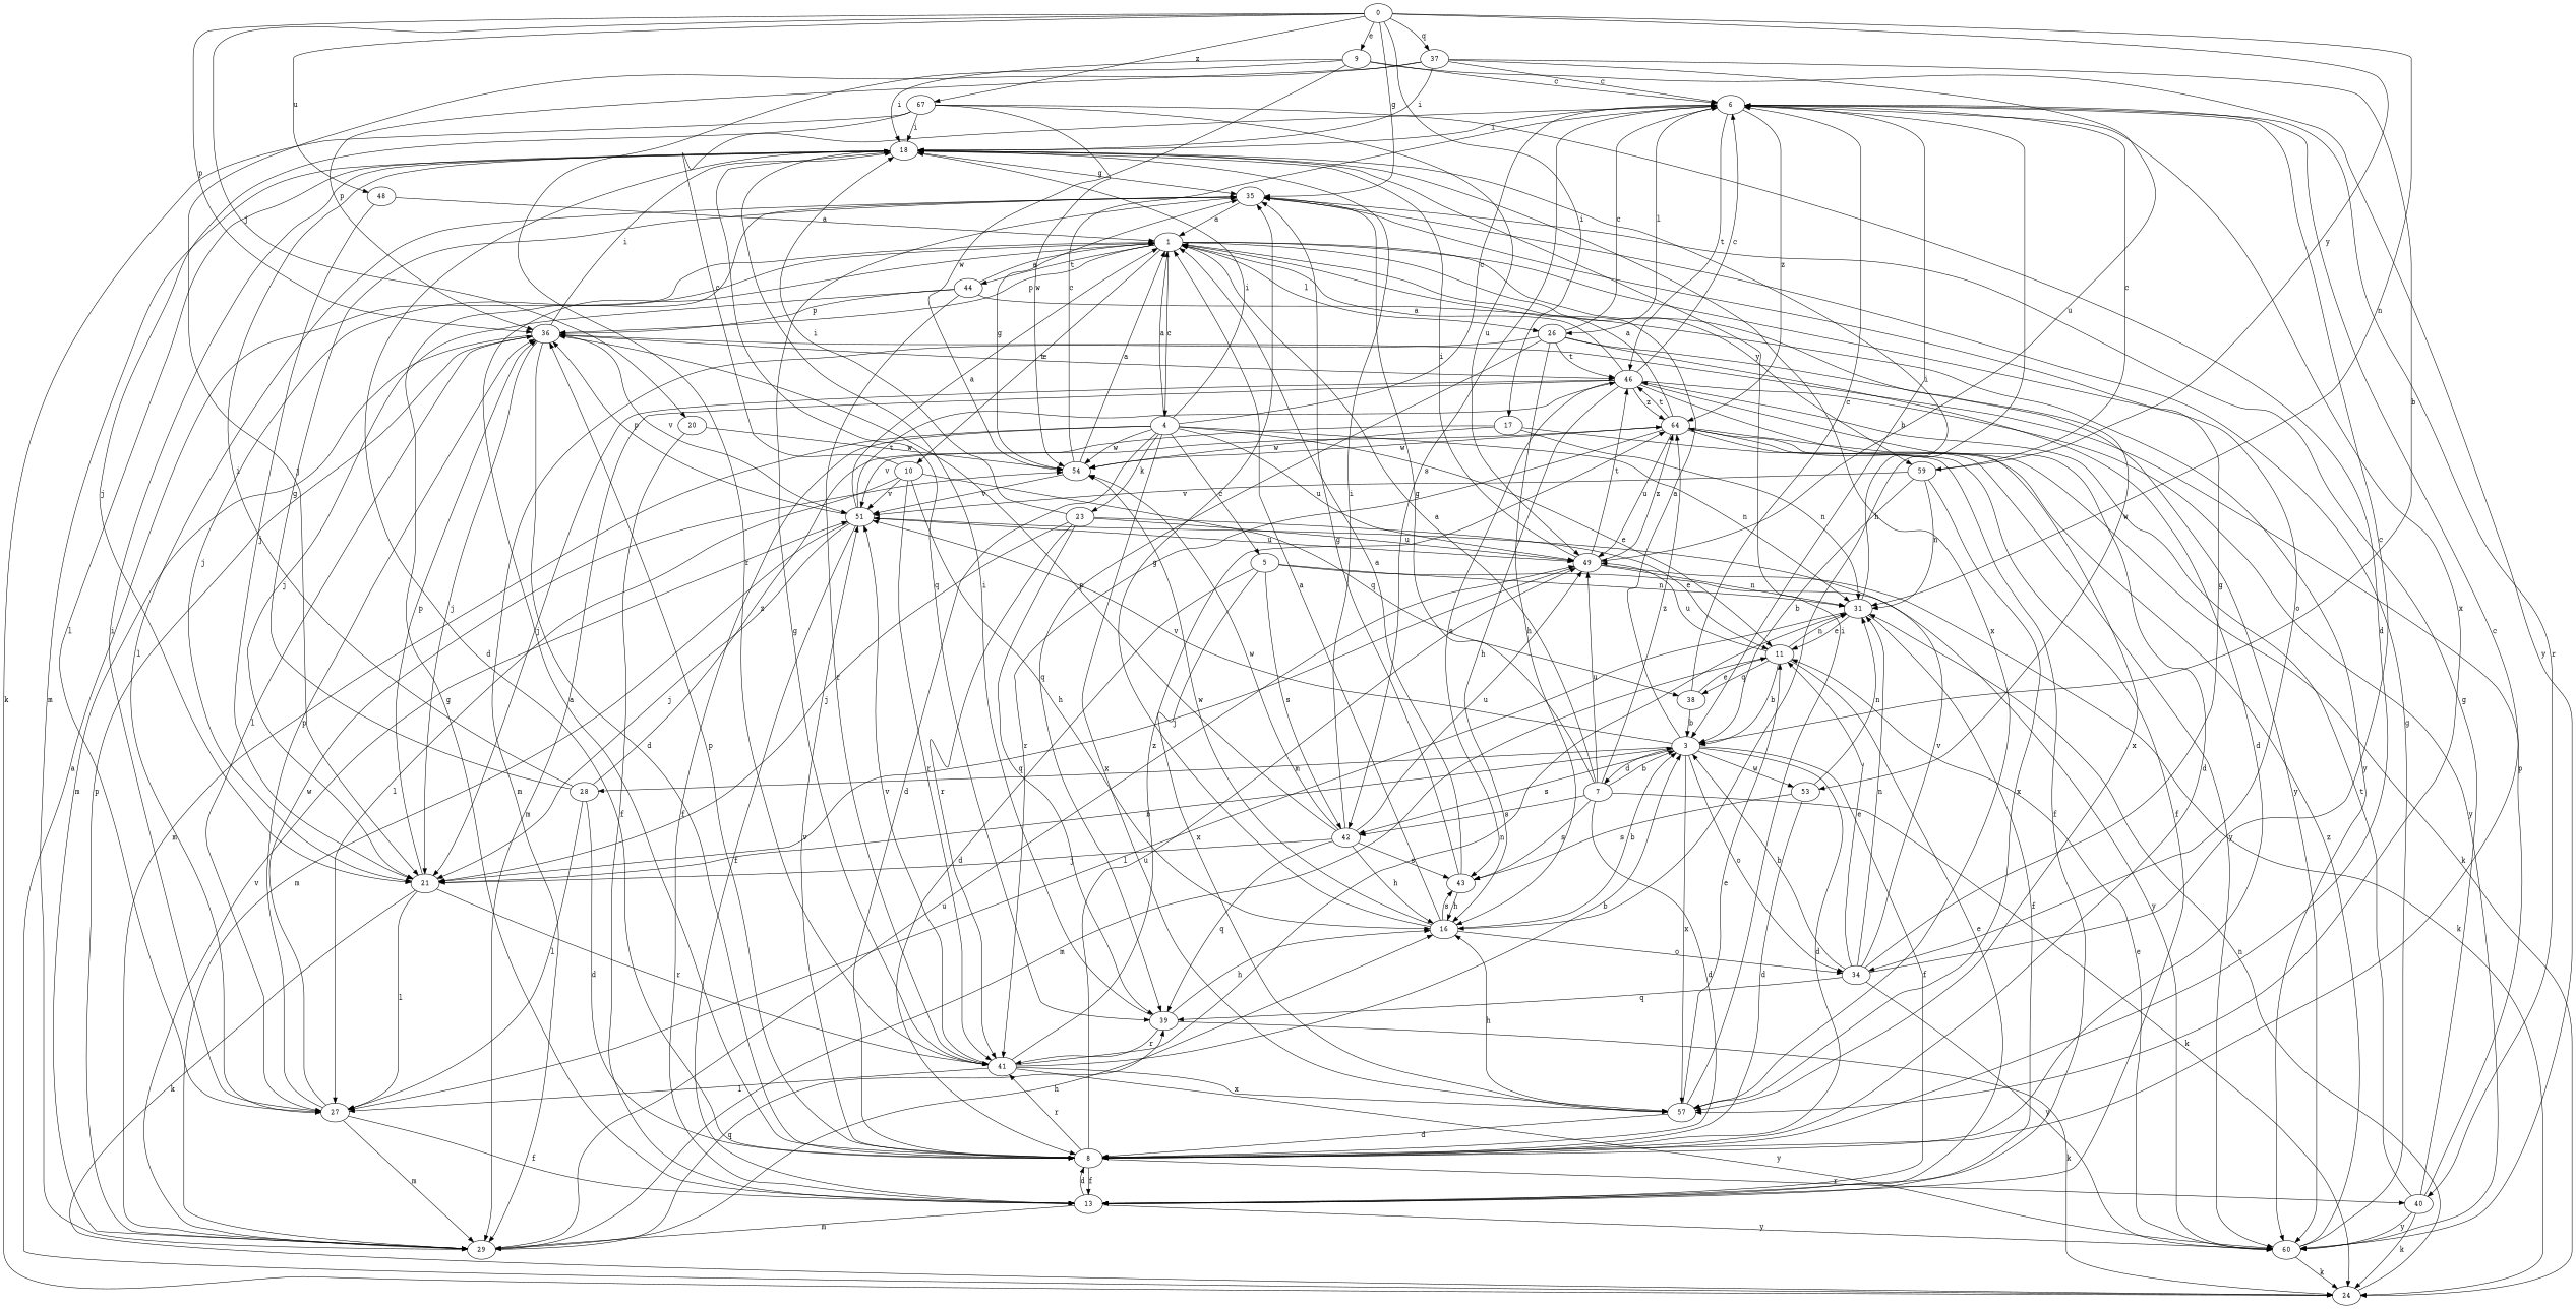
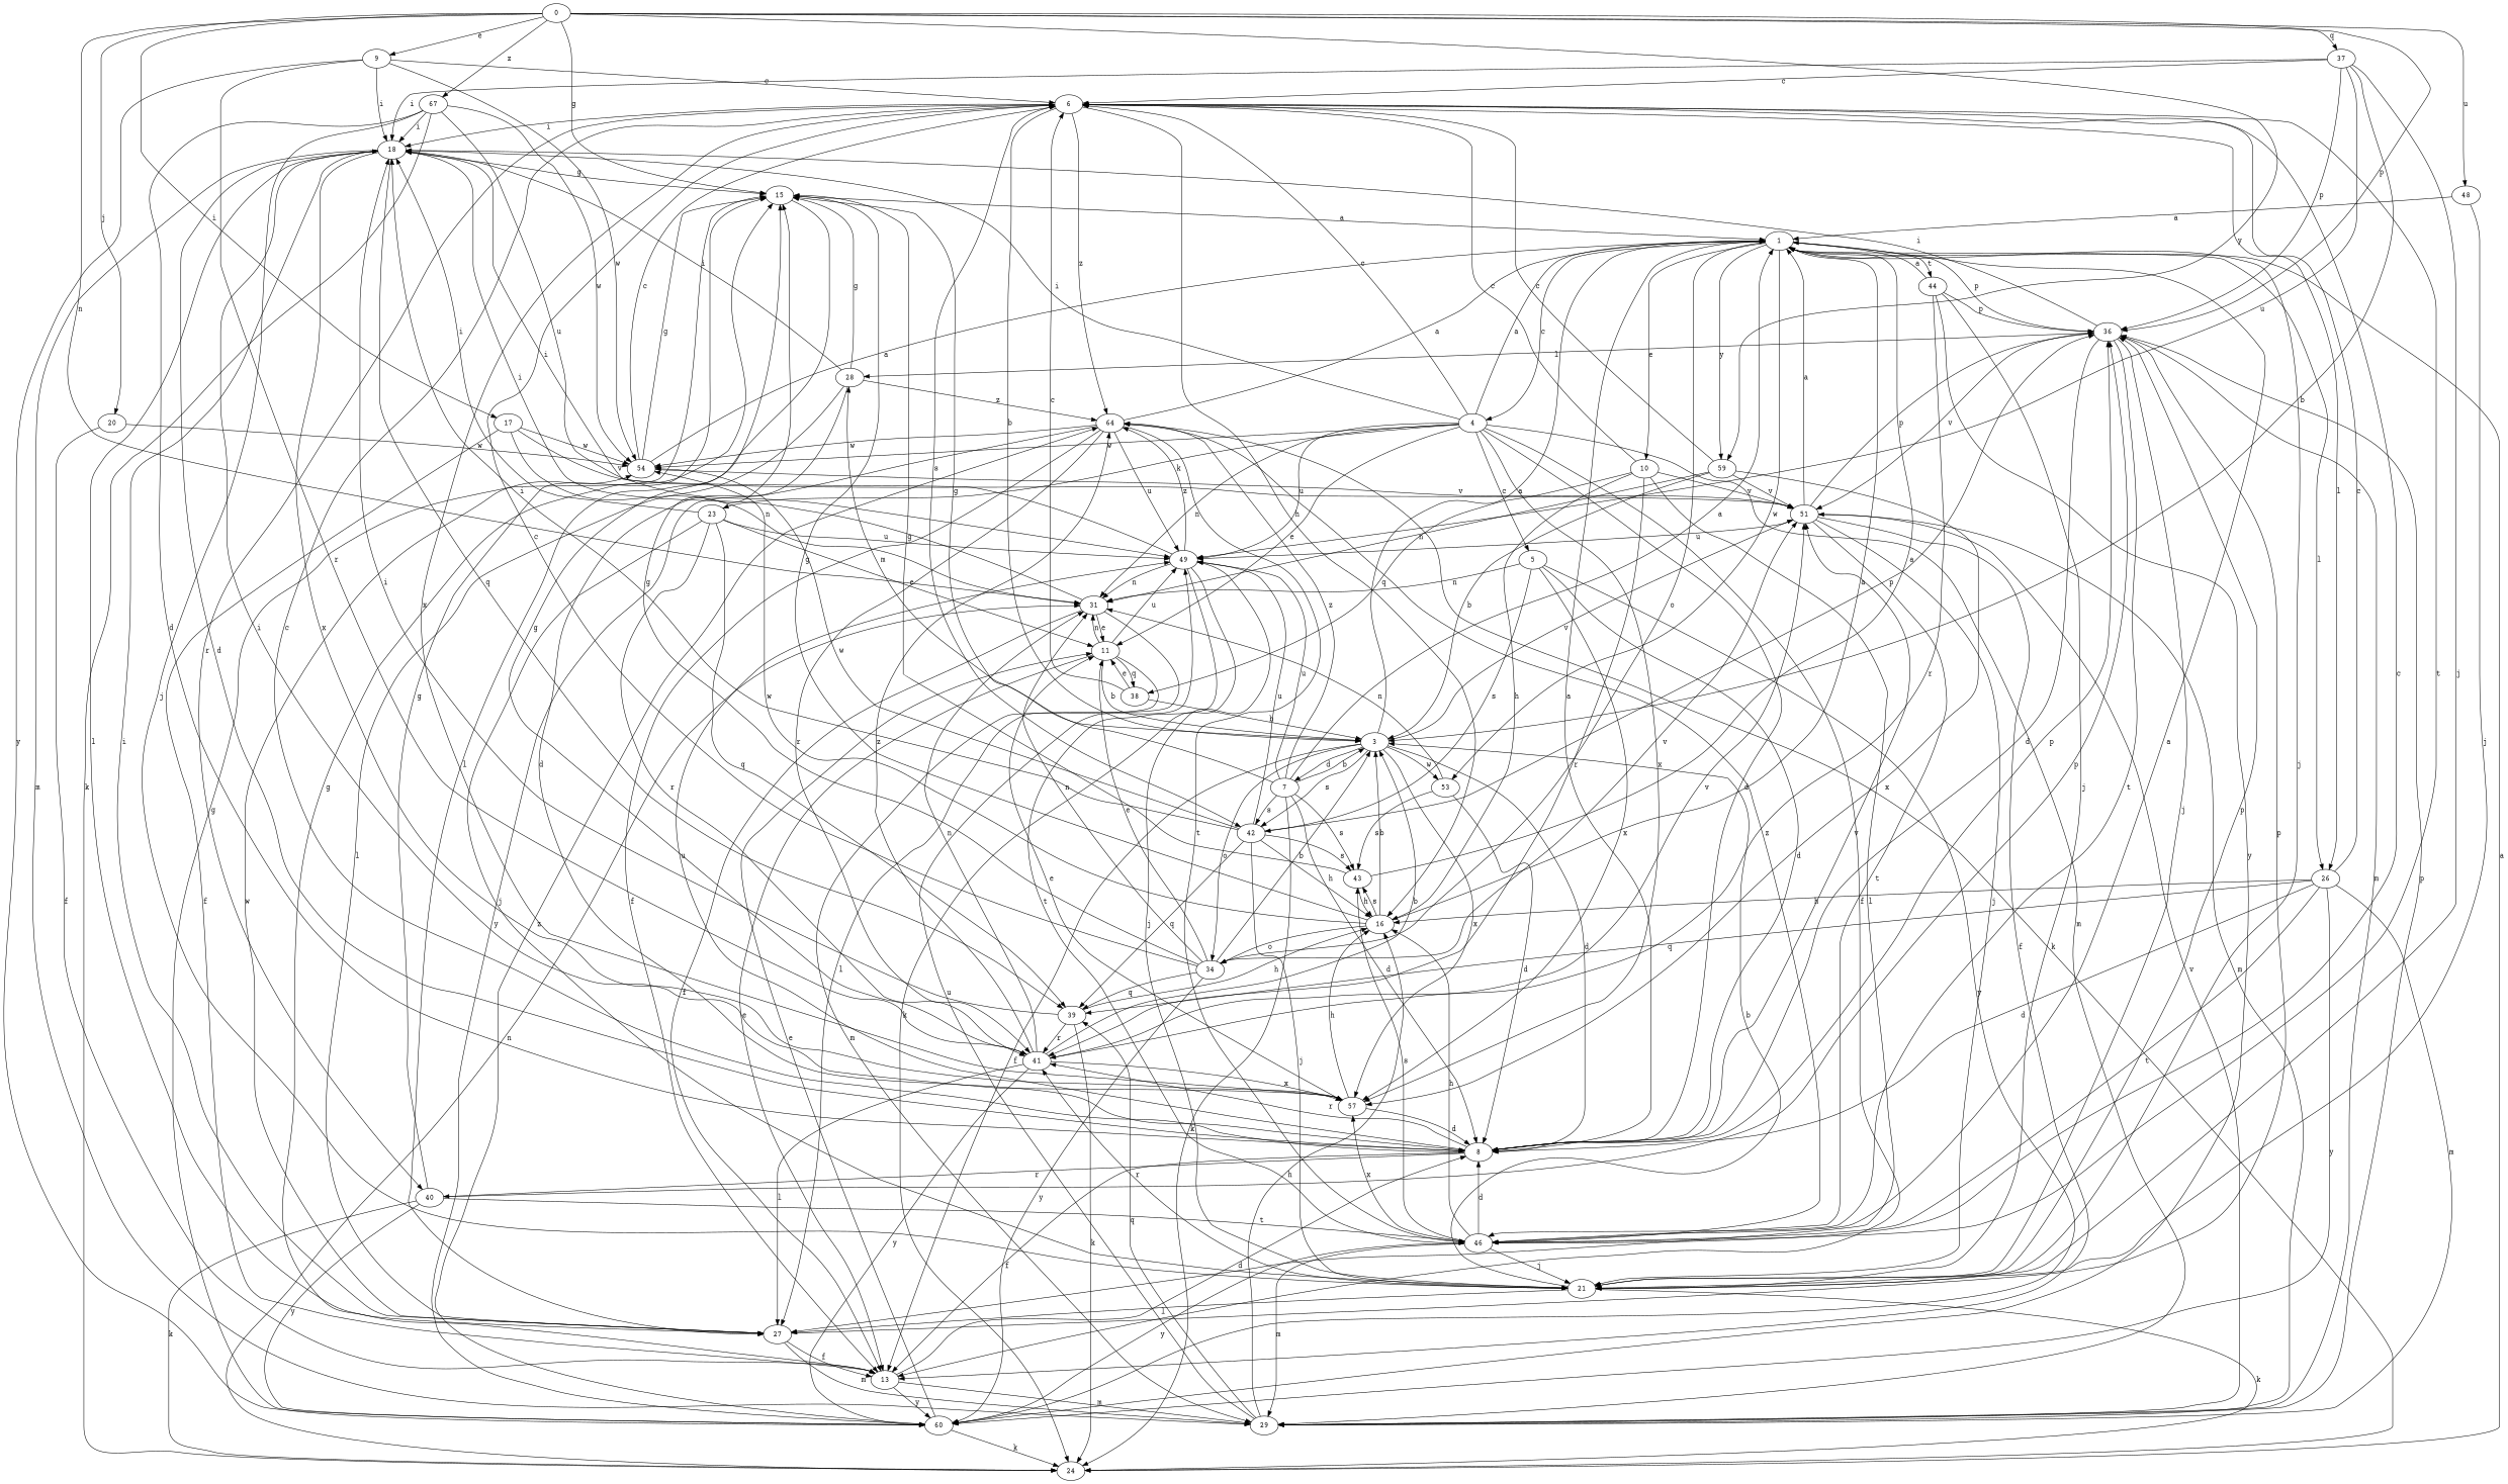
  strict digraph {
    fontname="Courier Prime"
    node [fontname="Courier Prime"]
    edge [fontname="Courier Prime"]
    0
    9
-   15 [label=35]
+   15
    17
    20
    31
    36
    37
    48
    59
    n11 [label=67]
    6
    18
    54
    60
    41
    1
    27
    13
    51
    11
    21
    8
    29
    46
    3
    49
    57
    24
    4
    10
    26
    34
    44
    53
    5
    23
    16
    38
    39
    43
    7
    28
    42
    64
    40
    0 -> 9 [label=e]
    0 -> 15 [label=g]
    0 -> 17 [label=i]
    0 -> 20 [label=j]
    0 -> 31 [label=n]
    0 -> 36 [label=p]
    0 -> 37 [label=q]
    0 -> 48 [label=u]
    0 -> 59 [label=y]
    0 -> n11 [label=z]
    9 -> 6 [label=c]
    9 -> 18 [label=i]
    9 -> 54 [label=w]
    9 -> 60 [label=y]
    9 -> 41 [label=r]
    15 -> 1 [label=a]
    15 -> 27 [label=l]
    17 -> 31 [label=n]
    17 -> 54 [label=w]
    17 -> 13 [label=f]
    17 -> 51 [label=v]
    20 -> 54 [label=w]
    20 -> 13 [label=f]
    31 -> 18 [label=i]
    31 -> 27 [label=l]
    31 -> 13 [label=f]
    31 -> 11 [label=e]
    36 -> 18 [label=i]
-   36 -> 27 [label=l]
+   36 -> 28 [label=l]
    36 -> 51 [label=v]
    36 -> 21 [label=j]
    36 -> 8 [label=d]
    36 -> 29 [label=m]
    36 -> 46 [label=t]
    37 -> 36 [label=p]
    37 -> 6 [label=c]
    37 -> 18 [label=i]
    37 -> 21 [label=j]
    37 -> 3 [label=b]
    37 -> 49 [label=u]
    48 -> 1 [label=a]
    48 -> 21 [label=j]
    59 -> 31 [label=n]
    59 -> 6 [label=c]
    59 -> 51 [label=v]
    59 -> 3 [label=b]
    59 -> 57 [label=x]
    n11 -> 18 [label=i]
    n11 -> 54 [label=w]
    n11 -> 21 [label=j]
    n11 -> 8 [label=d]
    n11 -> 49 [label=u]
    n11 -> 24 [label=k]
    6 -> 18 [label=i]
    6 -> 46 [label=t]
    6 -> 3 [label=b]
    6 -> 57 [label=x]
    6 -> 26 [label=l]
    6 -> 16 [label=h]
    6 -> 42 [label=s]
    6 -> 64 [label=z]
    6 -> 40 [label=r]
    18 -> 15 [label=g]
    18 -> 27 [label=l]
    18 -> 8 [label=d]
    18 -> 29 [label=m]
    18 -> 57 [label=x]
    18 -> 39 [label=q]
    54 -> 15 [label=g]
    54 -> 6 [label=c]
    54 -> 1 [label=a]
    54 -> 51 [label=v]
    60 -> 15 [label=g]
    60 -> 11 [label=e]
    60 -> 24 [label=k]
    60 -> 64 [label=z]
    41 -> 15 [label=g]
    41 -> 31 [label=n]
    41 -> 60 [label=y]
    41 -> 27 [label=l]
    41 -> 51 [label=v]
    41 -> 3 [label=b]
    41 -> 57 [label=x]
    41 -> 64 [label=z]
    1 -> 36 [label=p]
    1 -> 59 [label=y]
    1 -> 21 [label=j]
    1 -> 4 [label=c]
    1 -> 10 [label=e]
    1 -> 26 [label=l]
    1 -> 34 [label=o]
    1 -> 44 [label=t]
    1 -> 53 [label=w]
    27 -> 36 [label=p]
    27 -> 18 [label=i]
    27 -> 54 [label=w]
    27 -> 13 [label=f]
    27 -> 29 [label=m]
    13 -> 15 [label=g]
    13 -> 60 [label=y]
    13 -> 8 [label=d]
    13 -> 29 [label=m]
    51 -> 36 [label=p]
    51 -> 1 [label=a]
    51 -> 13 [label=f]
    51 -> 21 [label=j]
    51 -> 29 [label=m]
    51 -> 46 [label=t]
    51 -> 49 [label=u]
    11 -> 31 [label=n]
    11 -> 13 [label=e]
    11 -> 29 [label=m]
    11 -> 3 [label=b]
    11 -> 49 [label=u]
    11 -> 38 [label=q]
    21 -> 36 [label=p]
    21 -> 41 [label=r]
    21 -> 27 [label=l]
    21 -> 3 [label=b]
    21 -> 24 [label=k]
    8 -> 36 [label=p]
    8 -> 6 [label=c]
    8 -> 41 [label=r]
    8 -> 1 [label=a]
    8 -> 13 [label=f]
    8 -> 51 [label=v]
    8 -> 49 [label=u]
    8 -> 40 [label=r]
    29 -> 36 [label=p]
    29 -> 51 [label=v]
    29 -> 49 [label=u]
    29 -> 16 [label=h]
    29 -> 39 [label=q]
    46 -> 6 [label=c]
    46 -> 60 [label=y]
    46 -> 1 [label=a]
    46 -> 21 [label=j]
    46 -> 8 [label=d]
    46 -> 29 [label=m]
    46 -> 57 [label=x]
    46 -> 16 [label=h]
    46 -> 43 [label=s]
    46 -> 64 [label=z]
    3 -> 1 [label=a]
    3 -> 13 [label=f]
    3 -> 51 [label=v]
    3 -> 8 [label=d]
    3 -> 57 [label=x]
    3 -> 34 [label=o]
    3 -> 53 [label=w]
    3 -> 7 [label=d]
    3 -> 28 [label=m]
    3 -> 42 [label=s]
    49 -> 31 [label=n]
    49 -> 18 [label=i]
    49 -> 21 [label=j]
    49 -> 46 [label=t]
    49 -> 24 [label=k]
    49 -> 64 [label=z]
    57 -> 18 [label=i]
    57 -> 11 [label=e]
    57 -> 8 [label=d]
    57 -> 16 [label=h]
    24 -> 31 [label=n]
    24 -> 1 [label=a]
    4 -> 31 [label=n]
    4 -> 6 [label=c]
    4 -> 18 [label=i]
    4 -> 54 [label=w]
    4 -> 1 [label=a]
    4 -> 13 [label=f]
    4 -> 11 [label=e]
    4 -> 8 [label=d]
    4 -> 29 [label=m]
    4 -> 49 [label=u]
    4 -> 57 [label=x]
    4 -> 5 [label=c]
    4 -> 23 [label=k]
    10 -> 6 [label=c]
    10 -> 41 [label=r]
    10 -> 27 [label=l]
    10 -> 51 [label=v]
    10 -> 16 [label=h]
    10 -> 38 [label=q]
    26 -> 6 [label=c]
    26 -> 60 [label=y]
    26 -> 8 [label=d]
    26 -> 29 [label=m]
    26 -> 46 [label=t]
    26 -> 16 [label=h]
    26 -> 39 [label=q]
    34 -> 15 [label=g]
    34 -> 31 [label=n]
    34 -> 6 [label=c]
    34 -> 60 [label=y]
    34 -> 51 [label=v]
    34 -> 11 [label=e]
    34 -> 3 [label=b]
    34 -> 39 [label=q]
    44 -> 36 [label=p]
    44 -> 60 [label=y]
    44 -> 41 [label=r]
    44 -> 1 [label=a]
    44 -> 21 [label=j]
    53 -> 31 [label=n]
    53 -> 8 [label=d]
    53 -> 43 [label=s]
    5 -> 31 [label=n]
    5 -> 60 [label=y]
    5 -> 8 [label=d]
    5 -> 57 [label=x]
    5 -> 42 [label=s]
    23 -> 18 [label=i]
    23 -> 41 [label=r]
    23 -> 11 [label=e]
    23 -> 21 [label=j]
    23 -> 49 [label=u]
    23 -> 39 [label=q]
    16 -> 15 [label=g]
    16 -> 54 [label=w]
    16 -> 1 [label=a]
    16 -> 3 [label=b]
    16 -> 34 [label=o]
    16 -> 43 [label=s]
    38 -> 6 [label=c]
    38 -> 11 [label=e]
    38 -> 3 [label=b]
    39 -> 18 [label=i]
    39 -> 41 [label=r]
    39 -> 24 [label=k]
    39 -> 16 [label=h]
    43 -> 15 [label=g]
    43 -> 1 [label=a]
    43 -> 16 [label=h]
    7 -> 15 [label=g]
    7 -> 1 [label=a]
    7 -> 8 [label=d]
    7 -> 3 [label=b]
    7 -> 49 [label=u]
    7 -> 24 [label=k]
    7 -> 43 [label=s]
    7 -> 42 [label=s]
    7 -> 64 [label=z]
    28 -> 15 [label=g]
    28 -> 18 [label=i]
    28 -> 27 [label=l]
    28 -> 8 [label=d]
    28 -> 64 [label=z]
    42 -> 36 [label=p]
    42 -> 18 [label=i]
    42 -> 54 [label=w]
    42 -> 21 [label=j]
    42 -> 49 [label=u]
    42 -> 16 [label=h]
    42 -> 39 [label=q]
    42 -> 43 [label=s]
    64 -> 54 [label=w]
    64 -> 60 [label=y]
    64 -> 41 [label=r]
    64 -> 1 [label=a]
    64 -> 13 [label=f]
    64 -> 46 [label=t]
    64 -> 49 [label=u]
    64 -> 24 [label=k]
    40 -> 15 [label=g]
    40 -> 36 [label=p]
    40 -> 60 [label=y]
    40 -> 46 [label=t]
    40 -> 24 [label=k]
  }
